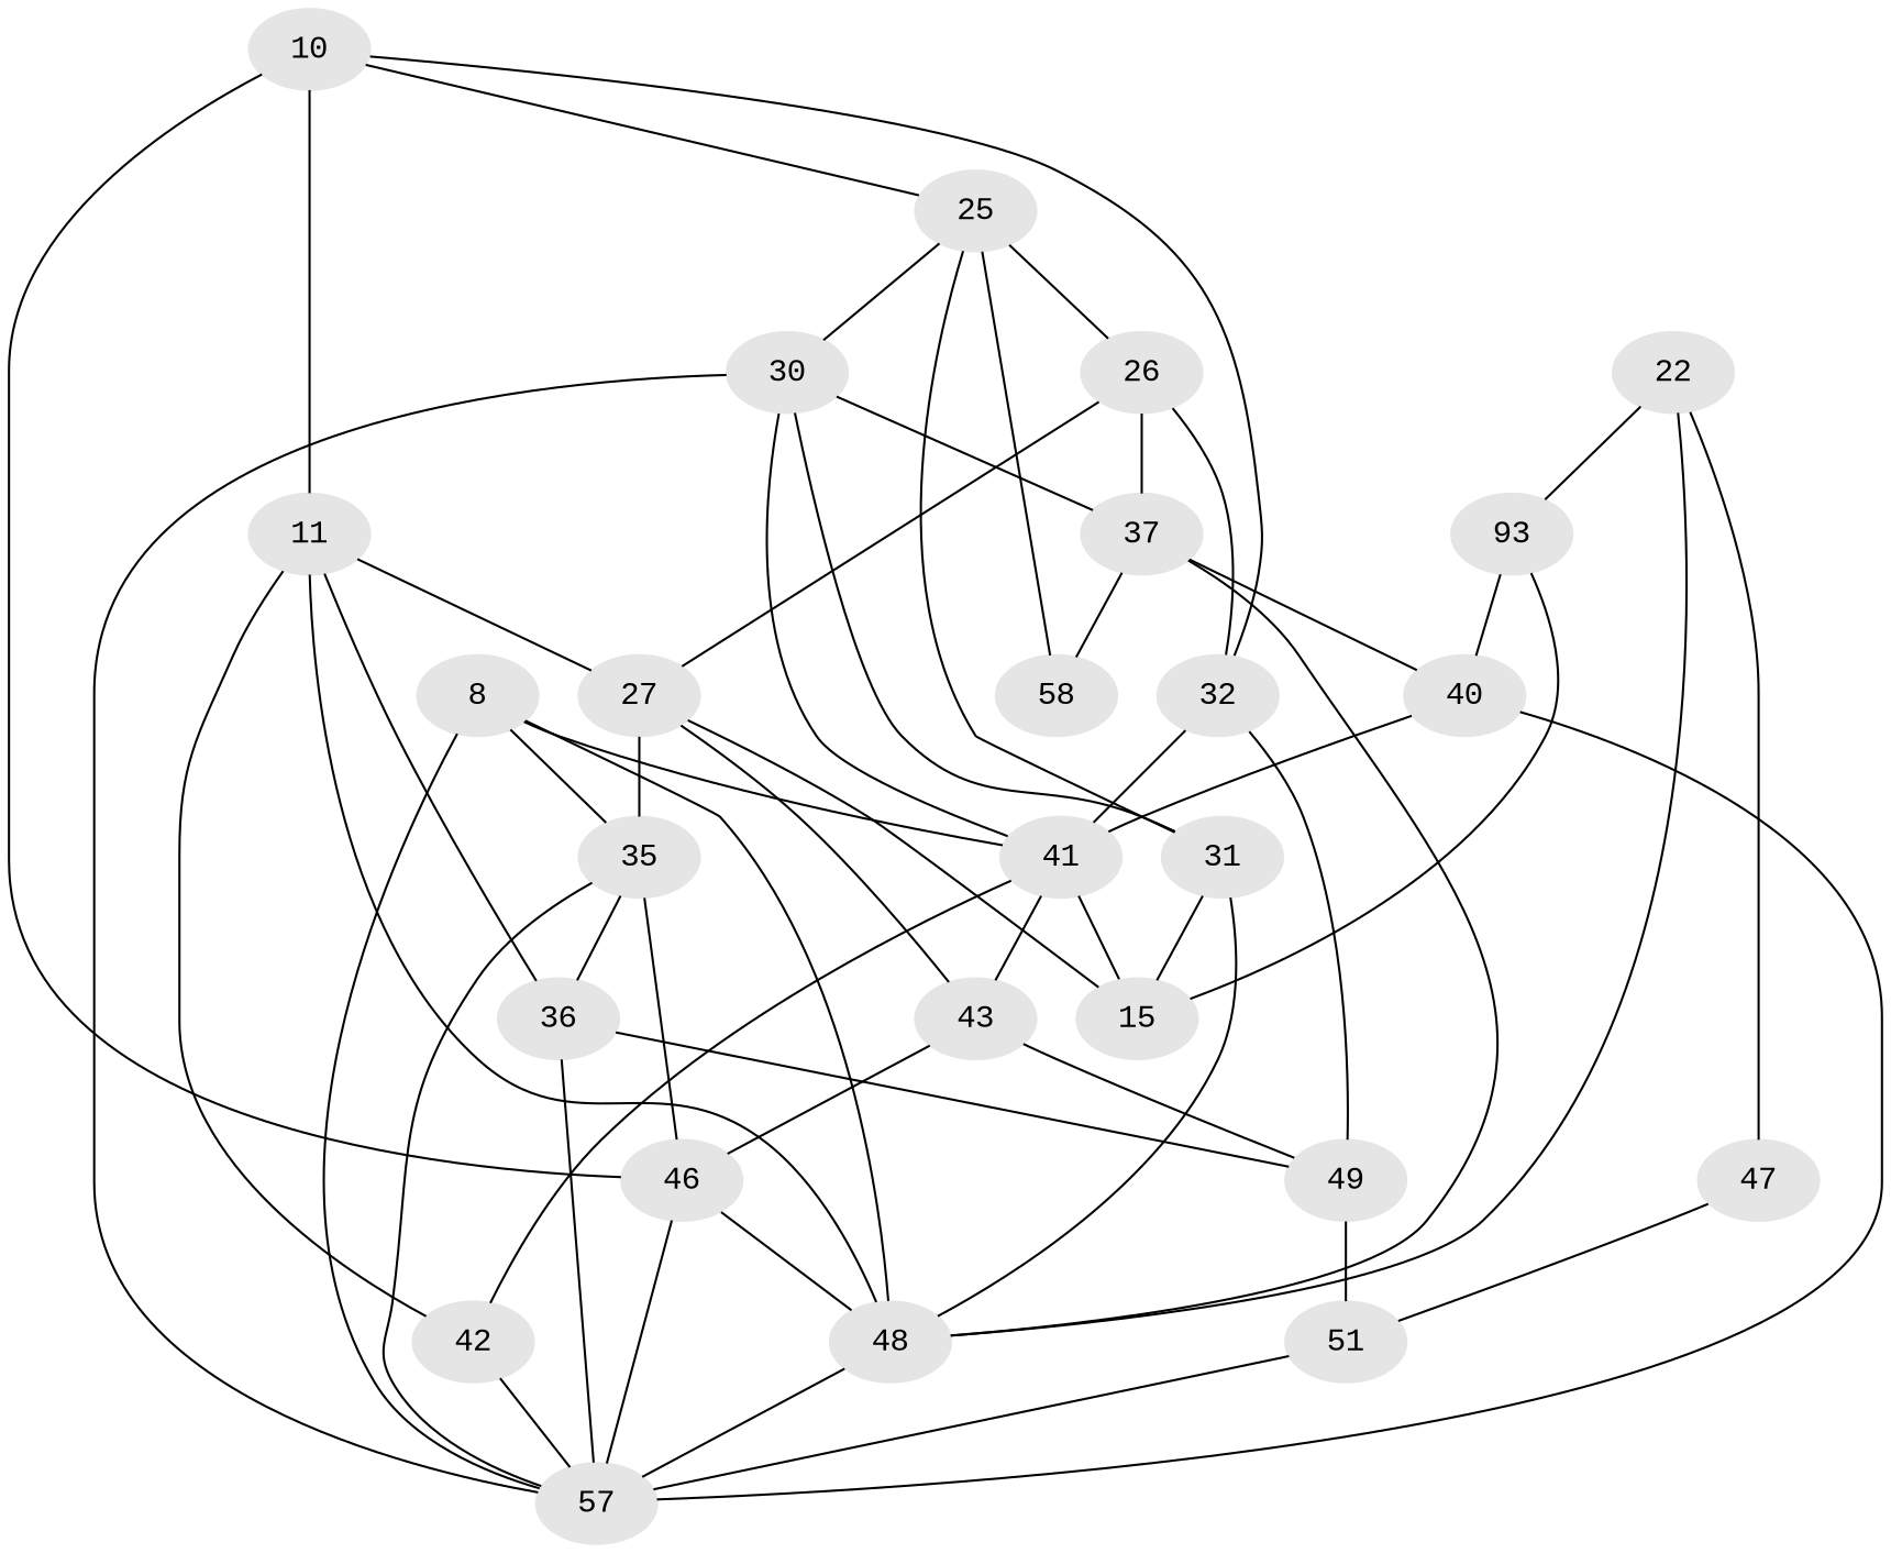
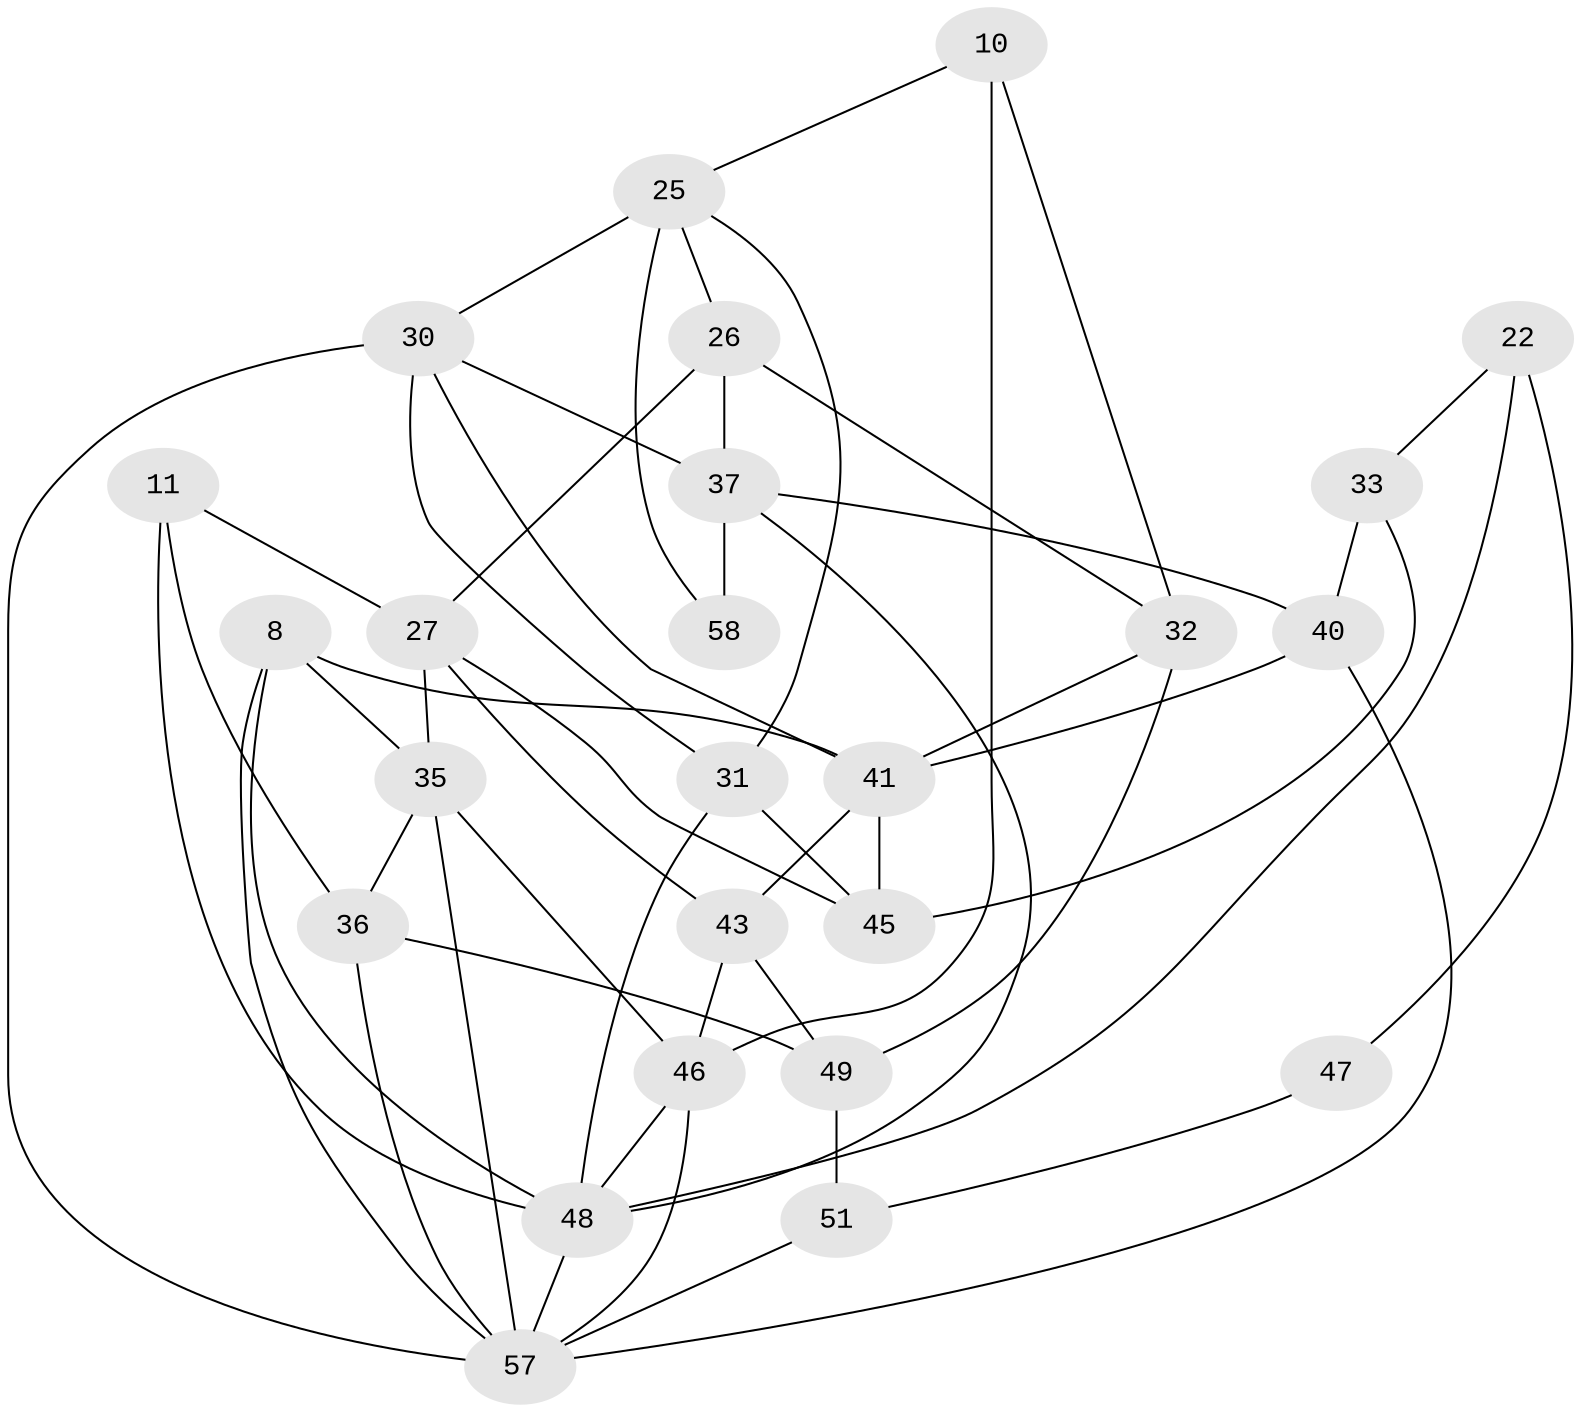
  graph {
    fontname="Liberation Mono"
    node [color=gray90 fontname="Liberation Mono" style=filled]
    edge [fontname="Liberation Mono"]
    8 [super="+1"]
    35 [super="+4+6"]
    41 [super="+18+23"]
    48 [super="+13+34"]
    n5 [label=57 super="+19+50"]
    46 [super="+28+20"]
    36 [super="+3"]
-   42
    43 [super="+39"]
-   45 [label=15]
+   45
    10 [super="+9"]
    11 [super="+7"]
    25 [super="+21"]
    32
    27 [super="+15"]
    26
    30 [super="+24"]
    31
    n19 [label=58]
    49 [super="+29"]
    22
-   33 [label=93]
+   33
    47
    40 [super="+2"]
    51 [super="+14"]
    37 [super="+12"]
    8 -- 35
    8 -- 41
    8 -- 48 [weight=3]
    8 -- n5
    35 -- n5
    35 -- 46 [weight=3]
    35 -- 36
-   41 -- 42
    41 -- 43 [weight=2]
    41 -- 45
    48 -- n5
    46 -- 48
    46 -- n5
    36 -- n5 [weight=2]
    36 -- 49 [weight=2]
-   42 -- n5 [weight=2]
    43 -- 46
    43 -- 49
    10 -- 46 [weight=2]
-   10 -- 11 [weight=2]
    10 -- 25
    10 -- 32
    11 -- 48
    11 -- 36
-   11 -- 42
    11 -- 27
    25 -- 26
    25 -- 30
    25 -- 31
    25 -- n19 [weight=2]
    32 -- 41
    32 -- 49
    27 -- 35 [weight=2]
    27 -- 43
    27 -- 45
    26 -- 32
    26 -- 27
    26 -- 37
    30 -- 41
    30 -- n5 [weight=2]
    30 -- 31
    30 -- 37
    31 -- 48
    31 -- 45
    49 -- 51 [weight=2]
    22 -- 48 [weight=2]
    22 -- 33
    22 -- 47
    33 -- 45
    33 -- 40 [weight=2]
    47 -- 51 [weight=2]
    40 -- 41
    40 -- n5 [weight=2]
    51 -- n5 [weight=2]
    37 -- 48
    37 -- n19 [weight=2]
    37 -- 40
  }
